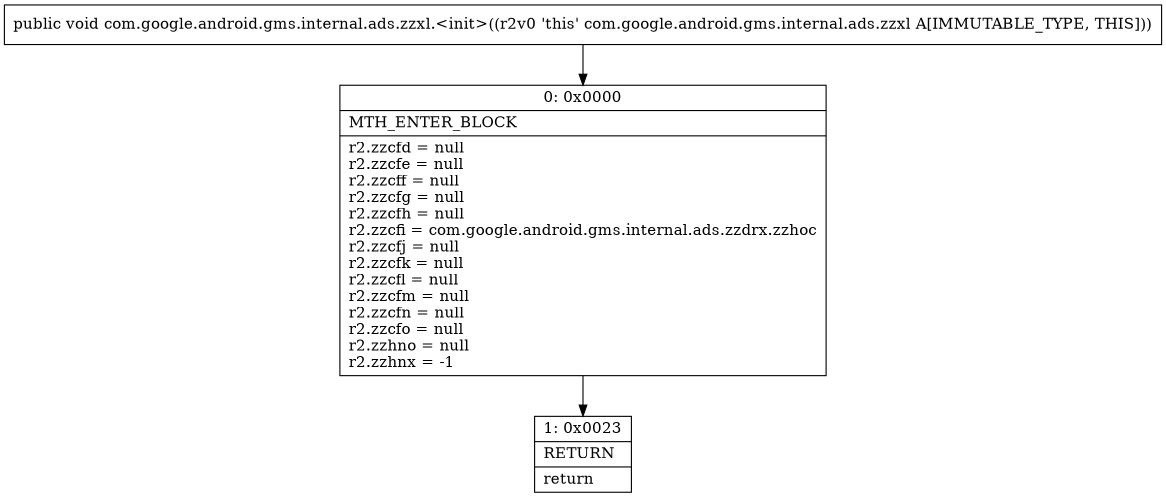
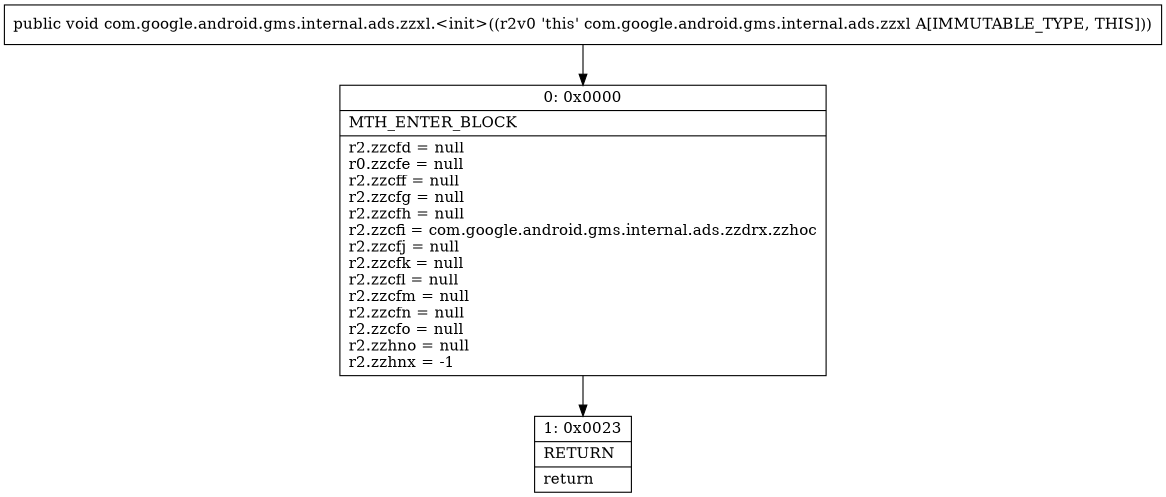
  digraph {
    node [shape=record]
-   n1 [label="{0\:\ 0x0000|MTH_ENTER_BLOCK\l|r2.zzcfd = null\lr2.zzcfe = null\lr2.zzcff = null\lr2.zzcfg = null\lr2.zzcfh = null\lr2.zzcfi = com.google.android.gms.internal.ads.zzdrx.zzhoc\lr2.zzcfj = null\lr2.zzcfk = null\lr2.zzcfl = null\lr2.zzcfm = null\lr2.zzcfn = null\lr2.zzcfo = null\lr2.zzhno = null\lr2.zzhnx = \-1\l}"]
+   n1 [label="{0\:\ 0x0000|MTH_ENTER_BLOCK\l|r2.zzcfd = null\lr0.zzcfe = null\lr2.zzcff = null\lr2.zzcfg = null\lr2.zzcfh = null\lr2.zzcfi = com.google.android.gms.internal.ads.zzdrx.zzhoc\lr2.zzcfj = null\lr2.zzcfk = null\lr2.zzcfl = null\lr2.zzcfm = null\lr2.zzcfn = null\lr2.zzcfo = null\lr2.zzhno = null\lr2.zzhnx = \-1\l}"]
    n2 [label="{1\:\ 0x0023|RETURN\l|return\l}"]
    n3 [label="{public void com.google.android.gms.internal.ads.zzxl.\<init\>((r2v0 'this' com.google.android.gms.internal.ads.zzxl A[IMMUTABLE_TYPE, THIS])) }"]
    n1 -> n2
    n3 -> n1
  }
